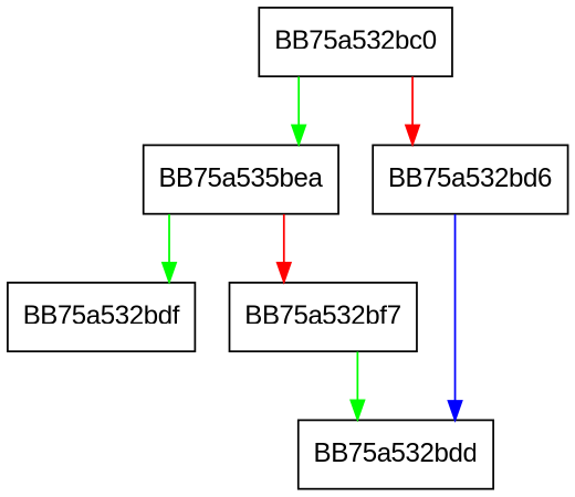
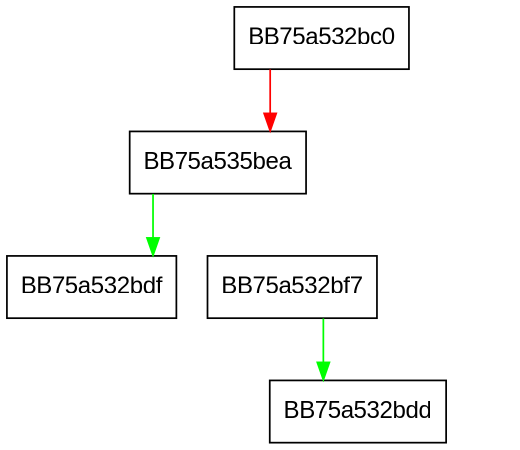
  digraph {
    fontname="Liberation Sans"
    splines=ortho
    node [fontname="Liberation Sans" shape=box]
    edge [color=green fontname="Liberation Sans"]
    n1 [label=BB75a535bea]
    BB75a532bc0
-   BB75a532bd6
    BB75a532bdf
    BB75a532bf7
    BB75a532bdd
    n1 -> BB75a532bdf
-   n1 -> BB75a532bf7 [color=red]
-   BB75a532bc0 -> n1
-   BB75a532bc0 -> BB75a532bd6 [color=red]
-   BB75a532bd6 -> BB75a532bdd [color=blue]
+   BB75a532bc0 -> n1 [color=red]
    BB75a532bf7 -> BB75a532bdd
  }
